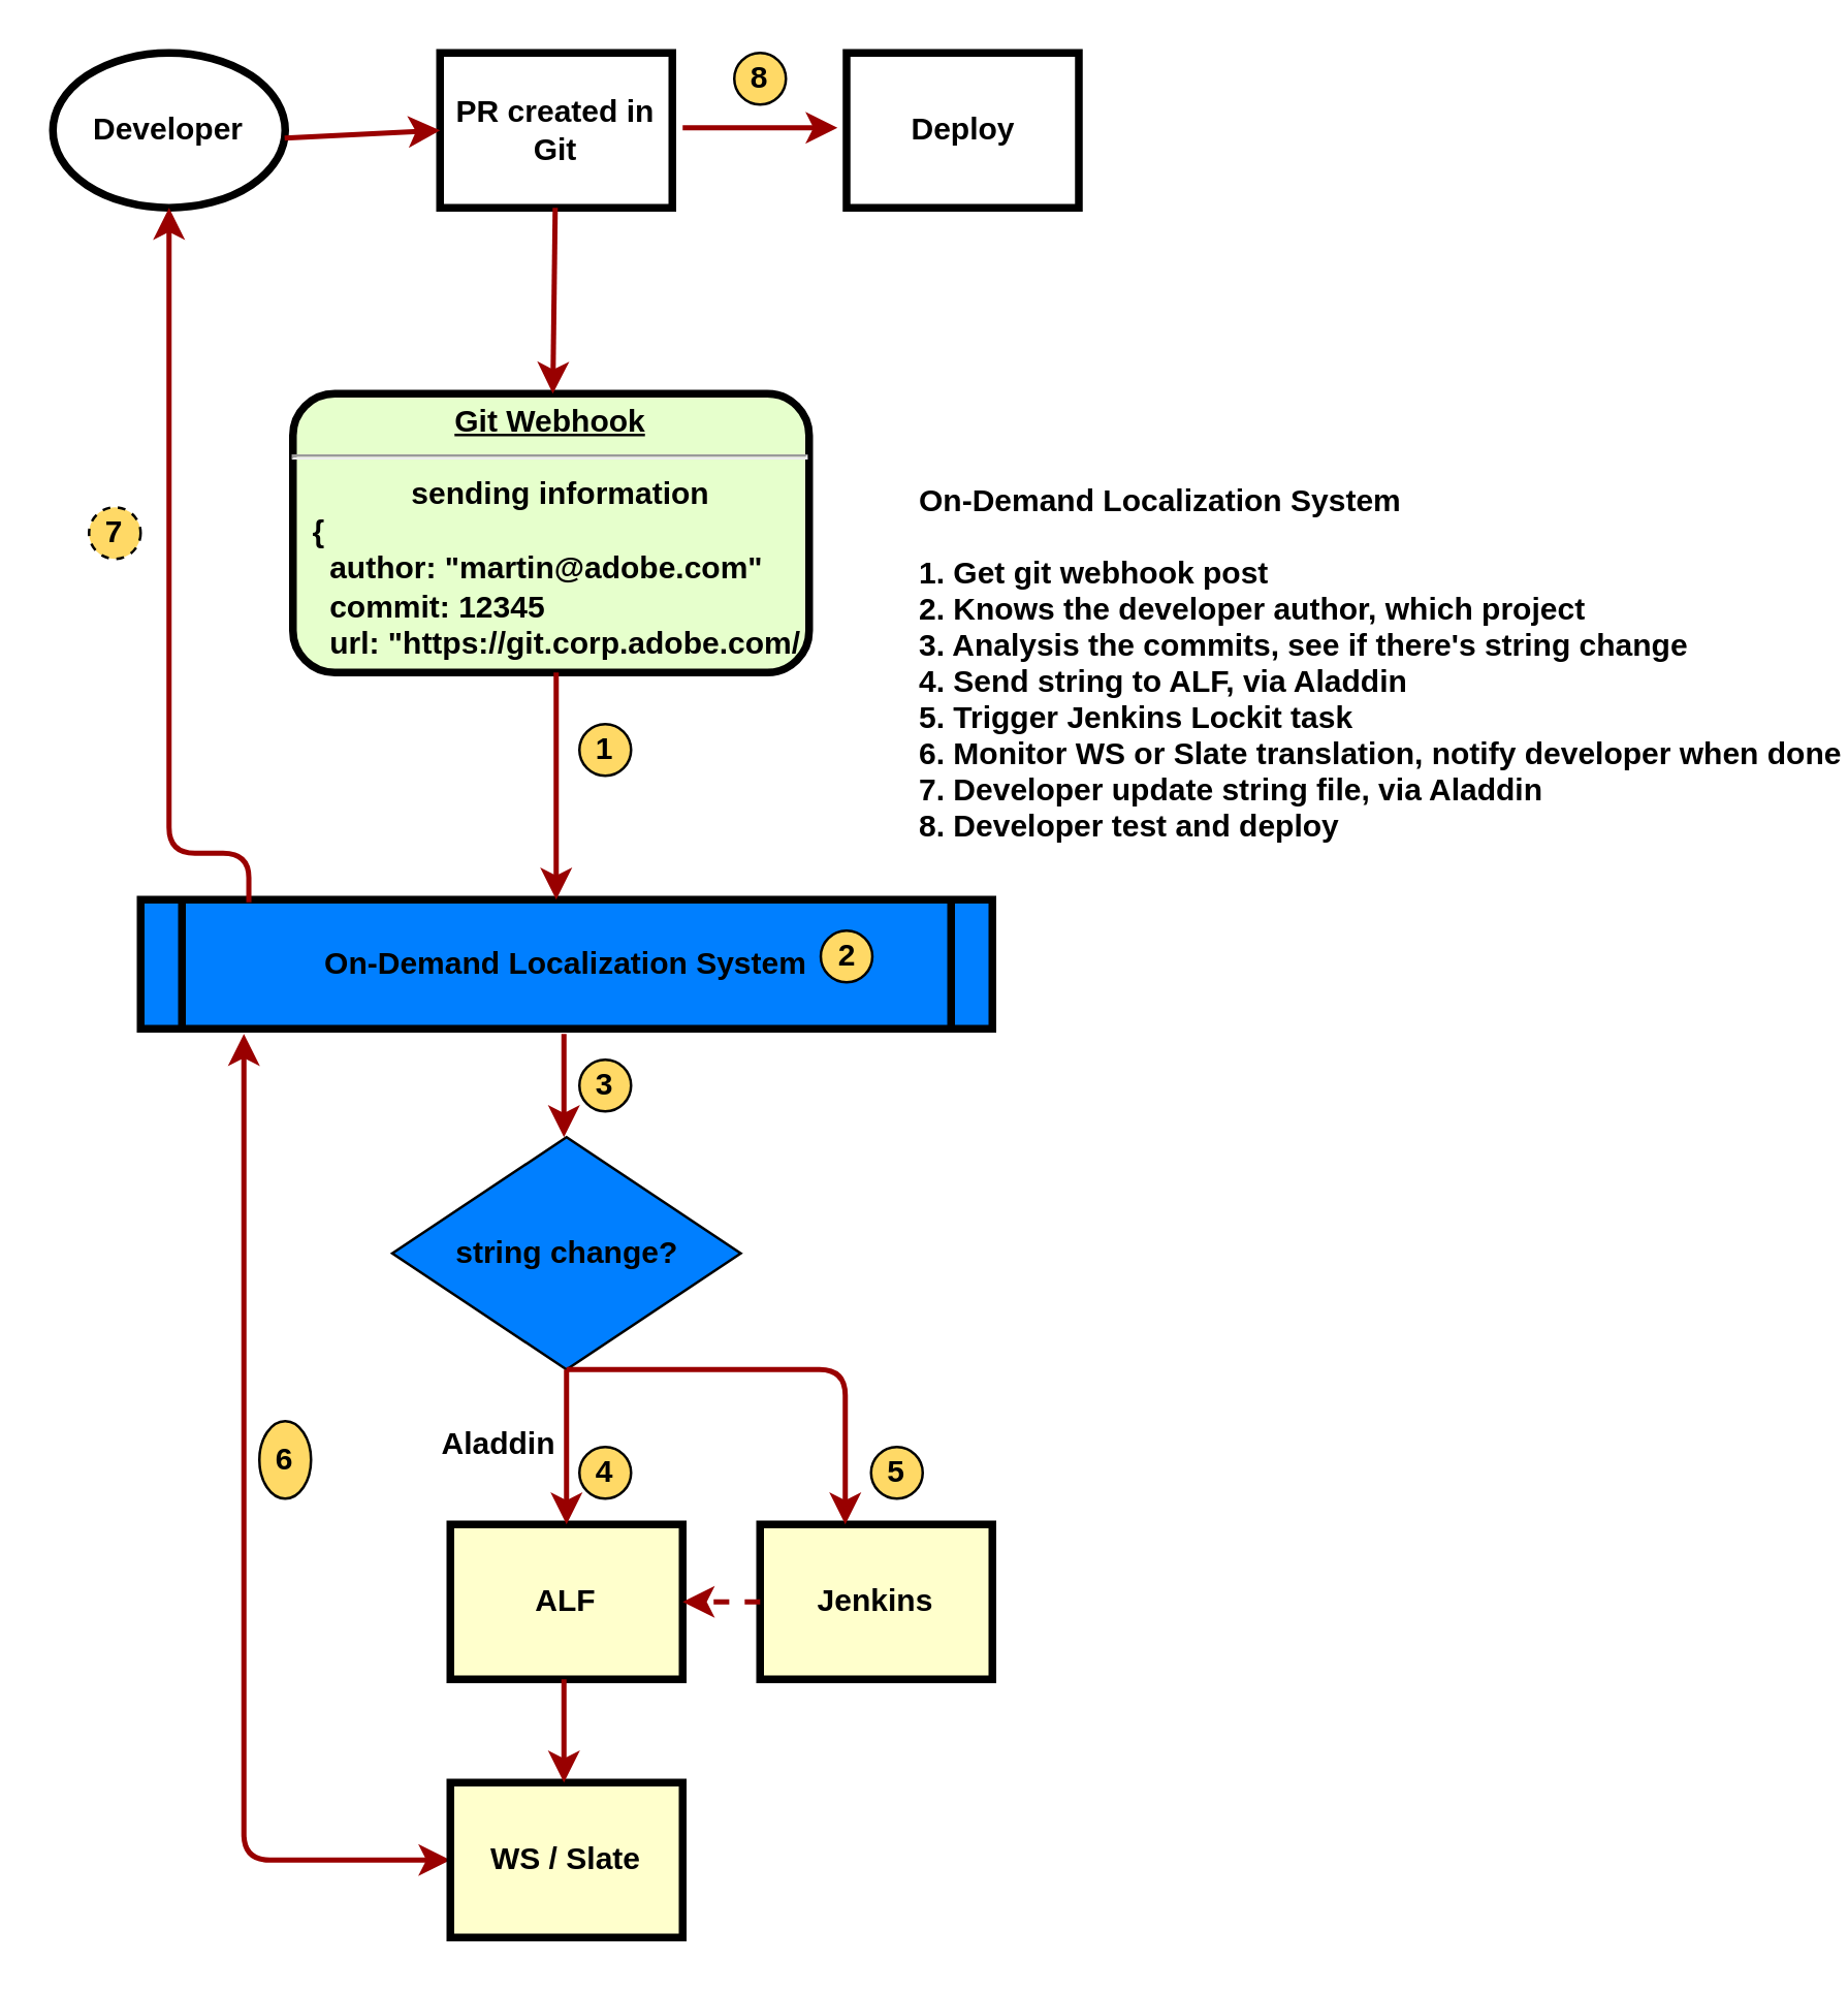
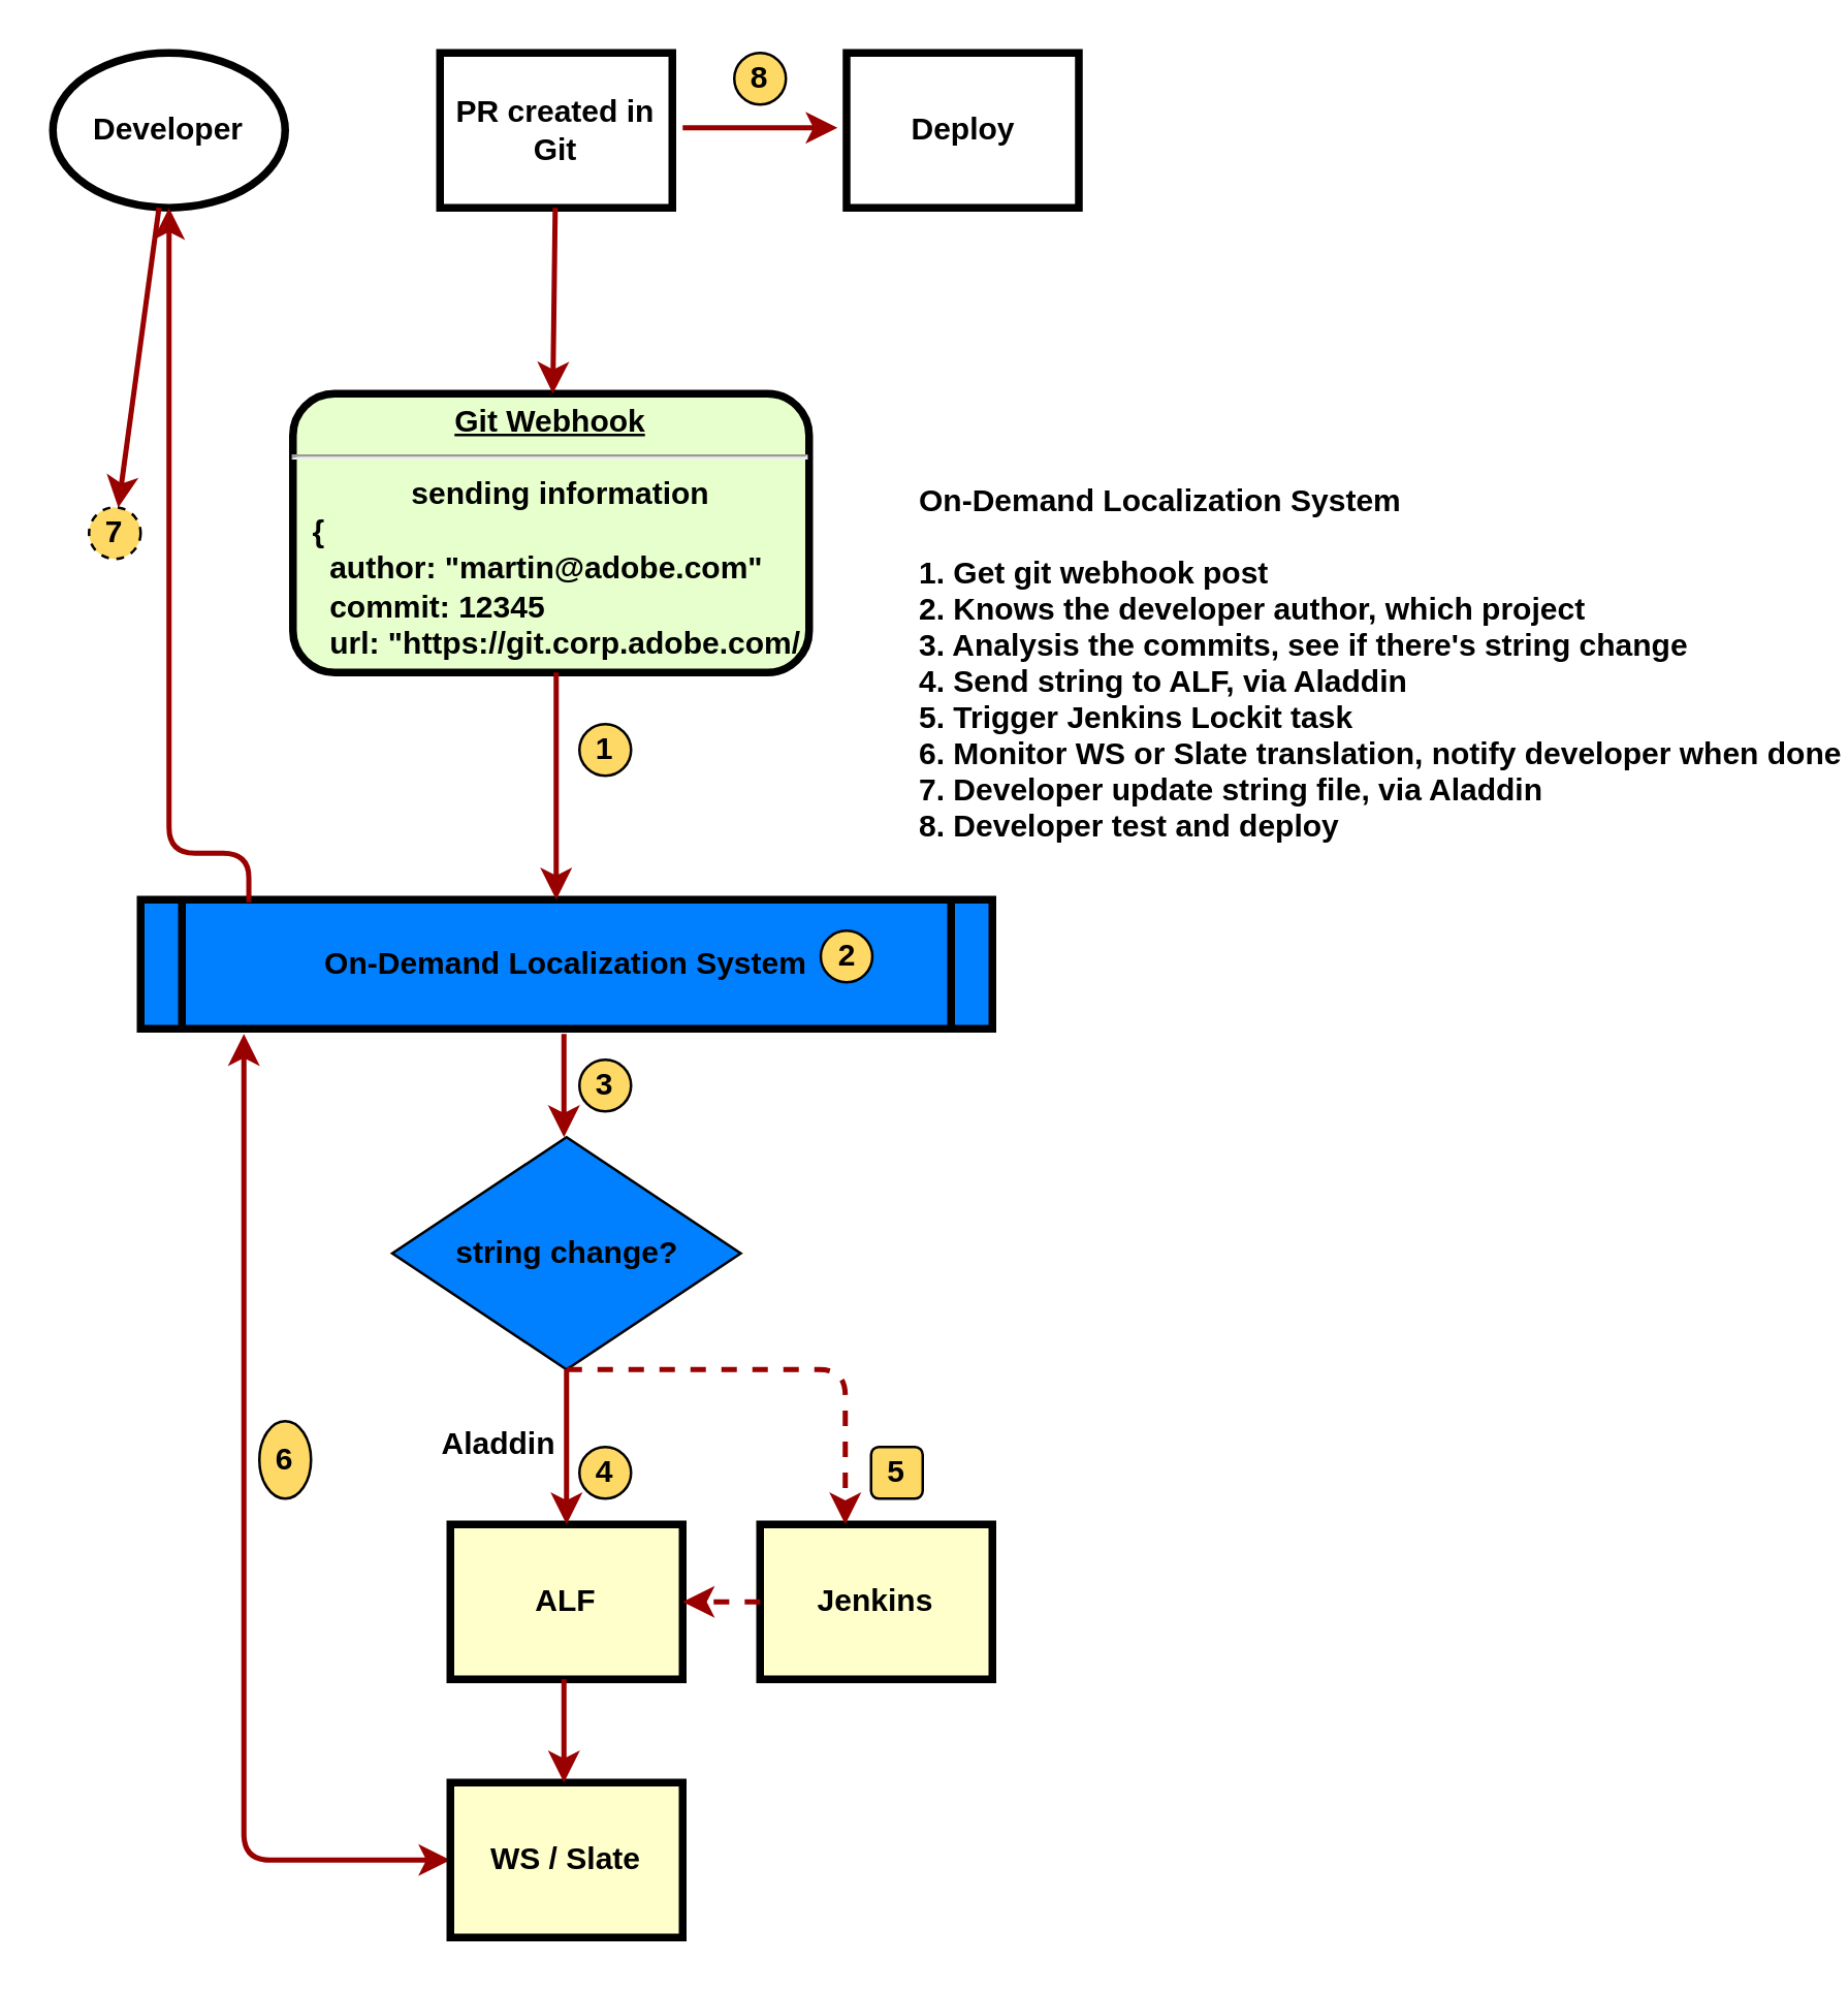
  <mxCell id="0" />
  <mxCell id="1" parent="0" />
  <mxCell id="2" value="&lt;p style=&quot;margin: 0px ; margin-top: 4px ; text-align: center ; text-decoration: underline&quot;&gt;&lt;strong&gt;Git Webhook&lt;br&gt;&lt;/strong&gt;&lt;/p&gt;&lt;hr&gt;&lt;p style=&quot;margin: 0px ; margin-left: 8px&quot;&gt;sending information&lt;/p&gt;&lt;p style=&quot;text-align: left ; margin: 0px 0px 0px 8px&quot;&gt;{&lt;/p&gt;&lt;p style=&quot;text-align: left ; margin: 0px 0px 0px 8px&quot;&gt;&amp;nbsp; author: &quot;martin@adobe.com&quot;&lt;/p&gt;&lt;p style=&quot;text-align: left ; margin: 0px 0px 0px 8px&quot;&gt;&amp;nbsp; commit: 12345&lt;/p&gt;&lt;p style=&quot;text-align: left ; margin: 0px 0px 0px 8px&quot;&gt;&amp;nbsp; url: &quot;https://git.corp.adobe.com/AdobeStock/contributors/pull/1965&quot;&lt;/p&gt;&lt;p style=&quot;text-align: left ; margin: 0px 0px 0px 8px&quot;&gt;&amp;nbsp; ...&lt;/p&gt;&lt;p style=&quot;text-align: left ; margin: 0px 0px 0px 8px&quot;&gt;}&lt;/p&gt;" style="verticalAlign=middle;align=center;overflow=fill;fontSize=12;fontFamily=Helvetica;html=1;rounded=1;fontStyle=1;strokeWidth=3;fillColor=#E6FFCC" parent="1" vertex="1"><mxGeometry x="113" y="152" width="200" height="108" as="geometry" /></mxCell>
  <mxCell id="3" value="PR created in Git" style="whiteSpace=wrap;align=center;verticalAlign=middle;fontStyle=1;strokeWidth=3;fillColor=#FFFFFF;" parent="1" vertex="1"><mxGeometry x="170" y="20" width="90" height="60" as="geometry" /></mxCell>
  <mxCell id="4" value="Developer" style="ellipse;whiteSpace=wrap;align=center;verticalAlign=middle;fontStyle=1;strokeWidth=3;fillColor=#FFFFFF;" parent="1" vertex="1"><mxGeometry x="20" y="20" width="90" height="60" as="geometry" /></mxCell>
  <mxCell id="5" value="On-Demand Localization System" style="shape=process;whiteSpace=wrap;align=center;verticalAlign=middle;size=0.048;fontStyle=1;strokeWidth=3;fillColor=#007FFF;" parent="1" vertex="1"><mxGeometry x="54" y="348" width="330" height="50" as="geometry" /></mxCell>
  <mxCell id="6" value="ALF" style="whiteSpace=wrap;align=center;verticalAlign=middle;fontStyle=1;strokeWidth=3;fillColor=#FFFFCC" parent="1" vertex="1"><mxGeometry x="174" y="590" width="90" height="60" as="geometry" /></mxCell>
  <mxCell id="7" value="" style="edgeStyle=none;noEdgeStyle=1;strokeColor=#990000;strokeWidth=2" parent="1" source="3" target="2" edge="1"><mxGeometry width="100" height="100" relative="1" as="geometry"><mxPoint x="-56" y="240" as="sourcePoint" /><mxPoint x="44" y="140" as="targetPoint" /></mxGeometry></mxCell>
- <mxCell id="8" value="" style="edgeStyle=none;noEdgeStyle=1;strokeColor=#990000;strokeWidth=2;entryX=0;entryY=0.5;entryDx=0;entryDy=0;" parent="1" source="4" target="3" edge="1"><mxGeometry width="100" height="100" relative="1" as="geometry"><mxPoint x="204" y="180" as="sourcePoint" /><mxPoint x="165" y="50" as="targetPoint" /></mxGeometry></mxCell>
+ <mxCell id="8" value="" style="edgeStyle=none;noEdgeStyle=1;strokeColor=#990000;strokeWidth=2;" parent="1" source="4" target="24" edge="1"><mxGeometry width="100" height="100" relative="1" as="geometry"><mxPoint x="204" y="180" as="sourcePoint" /><mxPoint x="165" y="50" as="targetPoint" /></mxGeometry></mxCell>
  <mxCell id="9" value="" style="edgeStyle=elbowEdgeStyle;elbow=horizontal;strokeColor=#990000;strokeWidth=2" parent="1" source="2" target="5" edge="1"><mxGeometry width="100" height="100" relative="1" as="geometry"><mxPoint x="-26" y="490" as="sourcePoint" /><mxPoint x="74" y="390" as="targetPoint" /><Array as="points"><mxPoint x="215" y="310" /><mxPoint x="204" y="350" /></Array></mxGeometry></mxCell>
  <mxCell id="10" value="" style="edgeStyle=elbowEdgeStyle;elbow=vertical;strokeColor=#990000;strokeWidth=2;exitX=0;exitY=0.5;exitDx=0;exitDy=0;startArrow=classic;startFill=1;" parent="1" source="15" edge="1"><mxGeometry width="100" height="100" relative="1" as="geometry"><mxPoint x="143.5" y="802" as="sourcePoint" /><mxPoint x="94" y="400" as="targetPoint" /><Array as="points"><mxPoint x="134" y="720" /></Array></mxGeometry></mxCell>
  <mxCell id="11" value="On-Demand Localization System&#10;&#10;1. Get git webhook post&#10;2. Knows the developer author, which project&#10;3. Analysis the commits, see if there's string change&#10;4. Send string to ALF, via Aladdin&#10;5. Trigger Jenkins Lockit task&#10;6. Monitor WS or Slate translation, notify developer when done&#10;7. Developer update string file, via Aladdin&#10;8. Developer test and deploy&#10;&#10;" style="text;spacingTop=-5;align=left;fontStyle=1;fillColor=#ffffff;" parent="1" vertex="1"><mxGeometry x="354" y="185" width="329" height="150" as="geometry" /></mxCell>
  <mxCell id="12" value="&lt;div style=&quot;text-align: center&quot;&gt;&lt;span&gt;string change?&lt;/span&gt;&lt;/div&gt;" style="rhombus;whiteSpace=wrap;html=1;fillColor=#007FFF;align=center;fontStyle=1;direction=west;" vertex="1" parent="1"><mxGeometry x="151.5" y="440" width="135" height="90" as="geometry" /></mxCell>
  <mxCell id="13" value="" style="edgeStyle=elbowEdgeStyle;elbow=horizontal;strokeColor=#990000;strokeWidth=2" edge="1" parent="1"><mxGeometry width="100" height="100" relative="1" as="geometry"><mxPoint x="218" y="400" as="sourcePoint" /><mxPoint x="218" y="440" as="targetPoint" /><Array as="points"><mxPoint x="218" y="440" /><mxPoint x="207" y="480" /></Array></mxGeometry></mxCell>
  <mxCell id="14" value="" style="edgeStyle=elbowEdgeStyle;elbow=horizontal;strokeColor=#990000;strokeWidth=2;entryX=0.5;entryY=0;entryDx=0;entryDy=0;" edge="1" parent="1" target="6"><mxGeometry width="100" height="100" relative="1" as="geometry"><mxPoint x="219" y="530" as="sourcePoint" /><mxPoint x="219" y="570" as="targetPoint" /><Array as="points"><mxPoint x="219" y="570" /><mxPoint x="208" y="610" /></Array></mxGeometry></mxCell>
  <mxCell id="15" value="WS / Slate" style="whiteSpace=wrap;align=center;verticalAlign=middle;fontStyle=1;strokeWidth=3;fillColor=#FFFFCC" vertex="1" parent="1"><mxGeometry x="174" y="690" width="90" height="60" as="geometry" /></mxCell>
  <mxCell id="16" value="" style="edgeStyle=elbowEdgeStyle;elbow=horizontal;strokeColor=#990000;strokeWidth=2;" edge="1" parent="1"><mxGeometry width="100" height="100" relative="1" as="geometry"><mxPoint x="218" y="650" as="sourcePoint" /><mxPoint x="218" y="690" as="targetPoint" /><Array as="points"><mxPoint x="218" y="690" /><mxPoint x="207" y="730" /></Array></mxGeometry></mxCell>
  <mxCell id="17" value="" style="edgeStyle=elbowEdgeStyle;elbow=vertical;strokeColor=#990000;strokeWidth=2;entryX=0.5;entryY=1;entryDx=0;entryDy=0;exitX=0.127;exitY=0.02;exitDx=0;exitDy=0;exitPerimeter=0;" edge="1" parent="1" source="5" target="4"><mxGeometry width="100" height="100" relative="1" as="geometry"><mxPoint x="94" y="340" as="sourcePoint" /><mxPoint x="-96" y="160" as="targetPoint" /><Array as="points"><mxPoint x="84" y="330" /></Array></mxGeometry></mxCell>
  <mxCell id="18" value="1" style="ellipse;whiteSpace=wrap;html=1;aspect=fixed;fillColor=#FFD966;align=center;fontStyle=1" vertex="1" parent="1"><mxGeometry x="224" y="280" width="20" height="20" as="geometry" /></mxCell>
  <mxCell id="19" value="2" style="ellipse;whiteSpace=wrap;html=1;aspect=fixed;fillColor=#FFD966;align=center;fontStyle=1" vertex="1" parent="1"><mxGeometry x="317.5" y="360" width="20" height="20" as="geometry" /></mxCell>
  <mxCell id="20" value="3" style="ellipse;whiteSpace=wrap;html=1;aspect=fixed;fillColor=#FFD966;align=center;fontStyle=1" vertex="1" parent="1"><mxGeometry x="224" y="410" width="20" height="20" as="geometry" /></mxCell>
  <mxCell id="21" value="4" style="ellipse;whiteSpace=wrap;html=1;aspect=fixed;fillColor=#FFD966;align=center;fontStyle=1" vertex="1" parent="1"><mxGeometry x="224" y="560" width="20" height="20" as="geometry" /></mxCell>
- <mxCell id="22" value="5" style="ellipse;whiteSpace=wrap;html=1;aspect=fixed;fillColor=#FFD966;align=center;fontStyle=1" vertex="1" parent="1"><mxGeometry x="337" y="560" width="20" height="20" as="geometry" /></mxCell>
+ <mxCell id="22" value="5" style="whiteSpace=wrap;html=1;aspect=fixed;fillColor=#FFD966;align=center;fontStyle=1;rounded=1;" vertex="1" parent="1"><mxGeometry x="337" y="560" width="20" height="20" as="geometry" /></mxCell>
  <mxCell id="23" value="6" style="ellipse;whiteSpace=wrap;html=1;aspect=fixed;fillColor=#FFD966;align=center;fontStyle=1" vertex="1" parent="1"><mxGeometry x="100" y="550" width="20" height="30" as="geometry" /></mxCell>
  <mxCell id="24" value="7" style="ellipse;whiteSpace=wrap;html=1;aspect=fixed;fillColor=#FFD966;align=center;fontStyle=1;dashed=1;" vertex="1" parent="1"><mxGeometry x="34" y="196" width="20" height="20" as="geometry" /></mxCell>
  <mxCell id="25" value="Jenkins" style="whiteSpace=wrap;align=center;verticalAlign=middle;fontStyle=1;strokeWidth=3;fillColor=#FFFFCC" vertex="1" parent="1"><mxGeometry x="294" y="590" width="90" height="60" as="geometry" /></mxCell>
- <mxCell id="26" value="" style="edgeStyle=elbowEdgeStyle;elbow=horizontal;strokeColor=#990000;strokeWidth=2;exitX=0.5;exitY=0;exitDx=0;exitDy=0;" edge="1" parent="1" source="12" target="25"><mxGeometry width="100" height="100" relative="1" as="geometry"><mxPoint x="224" y="550" as="sourcePoint" /><mxPoint x="327" y="484" as="targetPoint" /><Array as="points"><mxPoint x="327" y="446" /><mxPoint x="316" y="486" /></Array></mxGeometry></mxCell>
+ <mxCell id="26" value="" style="edgeStyle=elbowEdgeStyle;elbow=horizontal;strokeColor=#990000;strokeWidth=2;exitX=0.5;exitY=0;exitDx=0;exitDy=0;dashed=1;" edge="1" parent="1" source="12" target="25"><mxGeometry width="100" height="100" relative="1" as="geometry"><mxPoint x="224" y="550" as="sourcePoint" /><mxPoint x="327" y="484" as="targetPoint" /><Array as="points"><mxPoint x="327" y="446" /><mxPoint x="316" y="486" /></Array></mxGeometry></mxCell>
  <mxCell id="27" value="" style="edgeStyle=none;noEdgeStyle=1;strokeColor=#990000;strokeWidth=2;entryX=0;entryY=0.5;entryDx=0;entryDy=0;" edge="1" parent="1"><mxGeometry width="100" height="100" relative="1" as="geometry"><mxPoint x="264" y="49" as="sourcePoint" /><mxPoint x="324" y="49" as="targetPoint" /></mxGeometry></mxCell>
  <mxCell id="28" value="Deploy" style="whiteSpace=wrap;align=center;verticalAlign=middle;fontStyle=1;strokeWidth=3;fillColor=#FFFFFF;" vertex="1" parent="1"><mxGeometry x="327.5" y="20" width="90" height="60" as="geometry" /></mxCell>
  <mxCell id="29" value="8" style="ellipse;whiteSpace=wrap;html=1;aspect=fixed;fillColor=#FFD966;align=center;fontStyle=1" vertex="1" parent="1"><mxGeometry x="284" y="20" width="20" height="20" as="geometry" /></mxCell>
  <mxCell id="30" value="Aladdin&#10;" style="text;spacingTop=-5;align=left;fontStyle=1;fillColor=#ffffff;" vertex="1" parent="1"><mxGeometry x="169" y="550" width="25" height="15" as="geometry" /></mxCell>
  <mxCell id="31" value="" style="edgeStyle=elbowEdgeStyle;elbow=horizontal;strokeColor=#990000;strokeWidth=2;entryX=1;entryY=0.5;entryDx=0;entryDy=0;exitX=0;exitY=0.5;exitDx=0;exitDy=0;dashed=1;" edge="1" parent="1" source="25" target="6"><mxGeometry width="100" height="100" relative="1" as="geometry"><mxPoint x="228" y="660" as="sourcePoint" /><mxPoint x="228" y="700" as="targetPoint" /><Array as="points"><mxPoint x="284" y="620" /><mxPoint x="217" y="740" /></Array></mxGeometry></mxCell>
